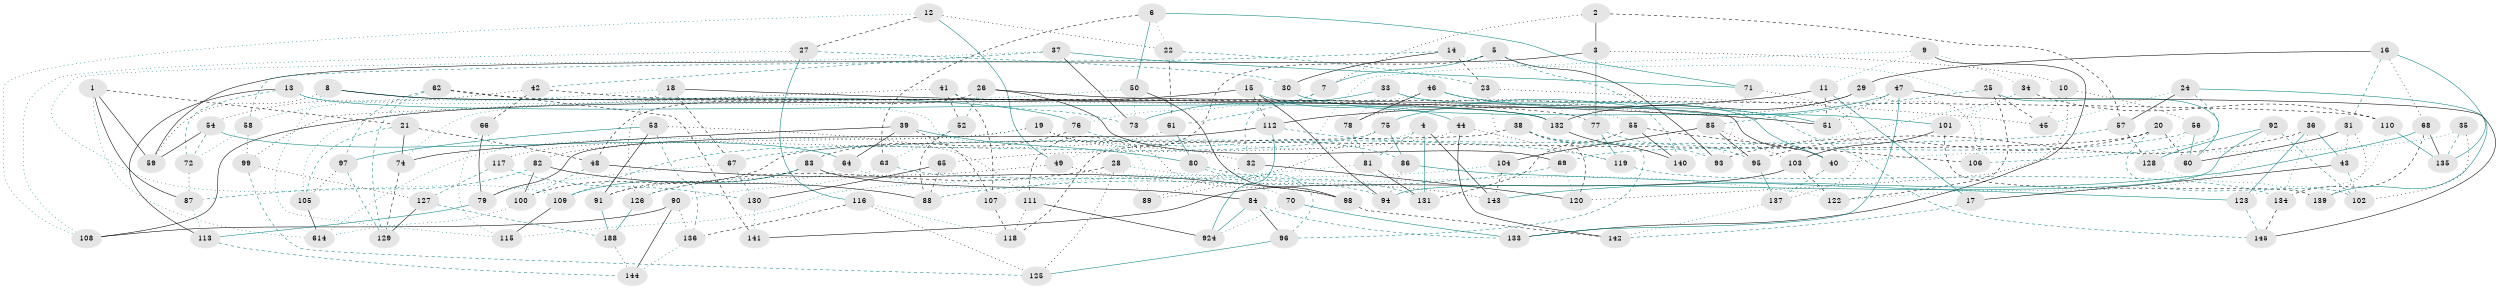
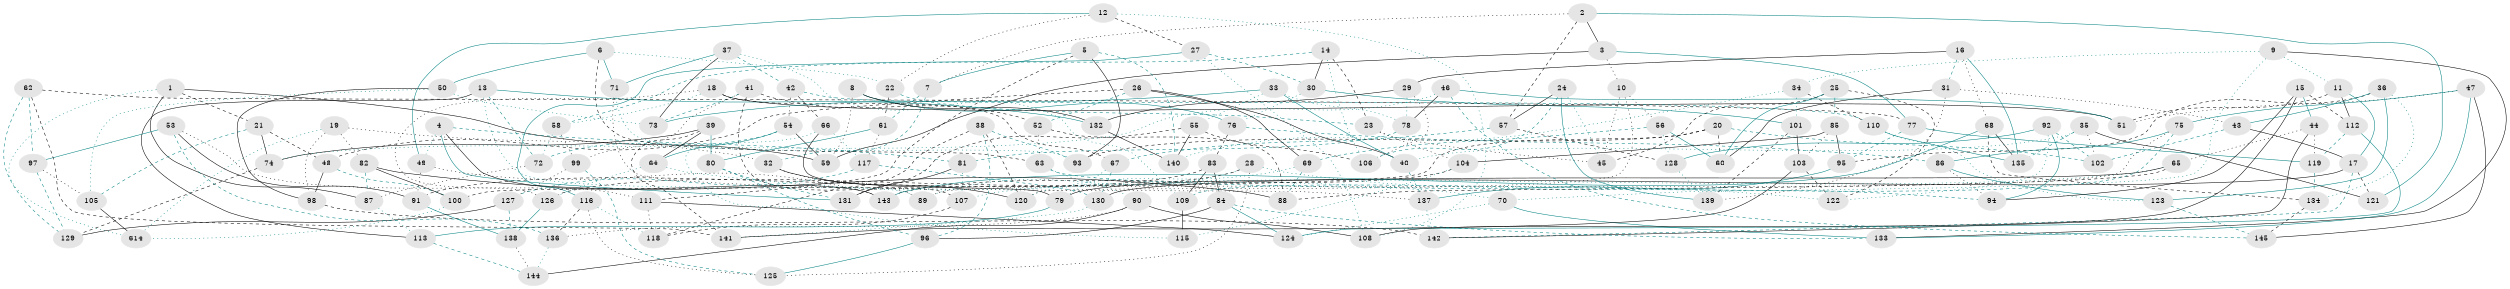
  graph {
    node [color=gray90 style=filled]
    edge [color=teal style=solid]
    1
    21
    59
    87
    n5 [label=614]
    48
    74
    105
    113
    2
    3
    7
    57
+   121
    10
    77
    32
    61
    67
    128
    45
    56
    120
    95
    119
    4
    49
    81
    131
    143
    91
    107
    5
    93
    111
    140
    118
-   124 [label=924]
+   124
    6
    22
    50
    63
    71
    23
    98
    73
    94
    90
    137
    89
    80
    117
    8
    76
    115
    132
    86
    83
    9
    11
    34
    70
    133
    17
    51
    112
    101
    110
    60
    69
    79
    142
    12
    27
    108
    30
    116
    13
    72
    144
    14
    58
    106
    104
    99
    15
    44
    65
    16
    29
    31
    68
    135
    78
    139
    43
    134
    18
    126
    130
-   138 [label=188]
+   138
    19
    82
    100
    88
    20
    102
    129
    24
    25
    85
    122
    103
    26
    40
    52
    125
    136
    28
    33
    55
    123
    35
    36
    145
    37
    42
    109
    54
    66
    38
    96
    39
    64
    141
    41
    127
    46
    47
    75
    53
    97
    62
    84
    92
    1 -- 21 [color=black style=dashed]
    1 -- 59 [color=black]
    1 -- 87 [color=black]
    1 -- n5 [style=dotted]
    21 -- 48 [color=black style=dashed]
    21 -- 74 [color=black]
    21 -- 105 [style=dashed]
    87 -- 113 [style=dotted]
    48 -- 98 [color=black]
    48 -- 100 [style=dashed]
    74 -- 129 [color=black style=dashed]
    105 -- n5 [color=black]
    113 -- 144 [style=dashed]
    2 -- 3 [color=black]
    2 -- 7 [color=black style=dotted]
    2 -- 57 [color=black style=dashed]
+   2 -- 121
    3 -- 59 [color=black]
    3 -- 10 [color=black style=dotted]
    3 -- 77
    7 -- 32 [style=dashed]
    7 -- 61 [style=dashed]
    57 -- 67 [style=dashed]
    57 -- 128 [color=black style=dashed]
    10 -- 45 [color=black style=dotted]
    10 -- 56 [color=black style=dotted]
    10 -- 120 [color=black style=dotted]
    77 -- 95 [style=dashed]
    77 -- 119
    32 -- 120 [color=black]
    32 -- 89 [color=black style=dotted]
    61 -- 80
    61 -- 117 [color=black style=dotted]
    67 -- 79 [style=dotted]
    67 -- 130 [style=dashed]
    128 -- 139 [style=dotted]
    56 -- 128 [style=dotted]
    56 -- 60
    56 -- 69 [style=dashed]
    95 -- 137
    119 -- 134 [style=dashed]
    4 -- 49 [style=dotted]
    4 -- 81 [style=dashed]
    4 -- 131
    4 -- 143 [color=black]
    49 -- 143 [color=black style=dotted]
    49 -- 91 [color=black style=dotted]
    81 -- 131 [color=black]
    81 -- 107 [style=dotted]
    91 -- 138
    107 -- 118 [color=black style=dashed]
    5 -- 7
    5 -- 93 [color=black]
    5 -- 111 [color=black style=dashed]
    5 -- 140 [style=dashed]
    111 -- 118 [color=black style=dotted]
    111 -- 124 [color=black]
    6 -- 22 [style=dotted]
    6 -- 50
    6 -- 63 [color=black style=dashed]
    6 -- 71
    22 -- 61 [color=black style=dashed]
    22 -- 23 [style=dashed]
    50 -- 105 [style=dotted]
    50 -- 98 [color=black]
    50 -- 73 [style=dotted]
    63 -- 94 [style=dashed]
    63 -- 90 [style=dotted]
    71 -- 93 [style=dotted]
    71 -- 137 [color=black style=dotted]
    23 -- 45 [color=black style=dotted]
    23 -- 104 [color=black style=dotted]
    98 -- 142 [color=black style=dashed]
    90 -- 108 [color=black]
    90 -- 144 [color=black]
    90 -- 136 [color=black style=dotted]
    137 -- 142 [style=dotted]
    80 -- 131 [style=dashed]
    80 -- 96 [style=dashed]
    117 -- 130 [style=dashed]
    117 -- 127 [style=dashed]
    8 -- 59 [color=black style=dotted]
    8 -- 76
-   8 -- 115 [style=dotted]
    8 -- 132 [color=black]
    76 -- 86 [style=dashed]
    76 -- 83 [color=black style=dashed]
    132 -- 140 [color=black]
    86 -- 94 [color=black style=dotted]
    86 -- 123
    83 -- 91 [color=black style=dashed]
-   83 -- 109
+   83 -- 109 [color=black]
    83 -- 84 [color=black]
    9 -- 11 [style=dotted]
    9 -- 34 [style=dotted]
    9 -- 70 [style=dotted]
    9 -- 133 [color=black]
    11 -- 17
    11 -- 51 [color=black style=dashed]
    11 -- 112 [color=black]
    34 -- 140 [style=dotted]
    34 -- 101 [style=dotted]
    34 -- 110 [color=black style=dashed]
    70 -- 124 [style=dotted]
    70 -- 133
-   112 -- 79 [color=black]
+   17 -- 121 [color=black style=dashed]
+   17 -- 79 [color=black]
    17 -- 142 [style=dashed]
    112 -- 119 [style=dashed]
    112 -- 124
    101 -- 139 [color=black style=dashed]
    101 -- 103 [color=black]
    110 -- 135
    110 -- 123 [style=dotted]
    69 -- 120 [style=dotted]
    69 -- 88 [style=dashed]
    79 -- 113
    12 -- 49
    12 -- 22 [color=black style=dotted]
    12 -- 27 [color=black style=dashed]
    12 -- 108 [style=dotted]
    27 -- 108 [style=dotted]
    27 -- 30 [style=dashed]
    27 -- 116
    30 -- 76 [style=dotted]
    30 -- 101
    116 -- 118 [style=dotted]
    116 -- 125 [color=black style=dotted]
    116 -- 136 [color=black style=dashed]
    13 -- 113 [color=black]
    13 -- 89 [style=dotted]
    13 -- 132
    13 -- 72 [style=dashed]
    72 -- 87 [color=black style=dotted]
    14 -- 23 [color=black style=dashed]
    14 -- 30 [color=black]
    14 -- 58 [style=dashed]
    14 -- 106 [style=dotted]
    58 -- 72 [style=dotted]
    58 -- 99 [color=black style=dotted]
    104 -- 143 [color=black style=dashed]
    104 -- 115 [style=dotted]
    99 -- 125 [style=dashed]
    99 -- 127 [color=black style=dotted]
    15 -- 94 [color=black]
    15 -- 112 [color=black style=dashed]
    15 -- 108 [color=black]
    15 -- 44
    44 -- 119 [color=black style=dotted]
    44 -- 142 [color=black]
    44 -- 65 [color=black style=dotted]
    65 -- 107 [style=dotted]
    65 -- 130 [color=black]
    65 -- 88 [color=black style=dashed]
    16 -- 29 [color=black]
    16 -- 31 [style=dashed]
    16 -- 68 [color=black style=dotted]
    16 -- 135
    29 -- 132 [color=black]
    29 -- 106 [color=black style=dotted]
-   29 -- 78 [color=black style=dotted]
+   29 -- 78 [style=dotted]
    31 -- 60 [color=black]
    31 -- 139 [color=black style=dotted]
    31 -- 43 [color=black style=dotted]
    68 -- 143
    68 -- 135 [color=black]
    68 -- 134 [color=black style=dashed]
    78 -- 81 [style=dashed]
    43 -- 17 [color=black]
    43 -- 102 [style=dashed]
    134 -- 145 [color=black style=dashed]
    18 -- 67 [color=black style=dashed]
    18 -- 51 [color=black]
    18 -- 58 [style=dotted]
    18 -- 126 [color=black style=dotted]
    126 -- 138
    130 -- 141 [style=dotted]
    138 -- 144 [color=black style=dotted]
    19 -- n5 [style=dotted]
    19 -- 32 [color=black style=dotted]
    19 -- 98 [color=black style=dotted]
    19 -- 82 [color=black style=dotted]
    82 -- 87 [style=dashed]
    82 -- 100 [color=black]
    82 -- 88 [color=black]
    100 -- n5 [style=dotted]
    20 -- 93 [color=black style=dashed]
    20 -- 60 [color=black style=dashed]
    20 -- 100 [color=black style=dashed]
    20 -- 102 [style=dashed]
    24 -- 57 [color=black]
    24 -- 45 [style=dotted]
    24 -- 106 [style=dashed]
    24 -- 139
    25 -- 45 [color=black style=dashed]
    25 -- 60
    25 -- 85 [style=dashed]
    25 -- 122 [color=black style=dashed]
    85 -- 95 [color=black]
    85 -- 104 [color=black]
    85 -- 103 [color=black style=dotted]
    103 -- 122 [color=black style=dashed]
    103 -- 141 [color=black]
    26 -- 48 [color=black style=dashed]
    26 -- 69 [color=black]
    26 -- 40 [color=black]
    26 -- 52 [style=dashed]
    40 -- 137 [style=dashed]
-   52 -- 63 [style=dotted]
+   52 -- 63 [color=black style=dotted]
    52 -- 88 [color=black style=dashed]
    136 -- 144 [style=dotted]
    28 -- 89 [style=dotted]
    28 -- 126 [color=black style=dashed]
    28 -- 122 [style=dotted]
    28 -- 125 [color=black style=dotted]
    33 -- 73
    33 -- 78 [style=dotted]
    33 -- 40
    33 -- 55 [style=dotted]
    55 -- 131 [color=black style=dashed]
    55 -- 140 [color=black]
    55 -- 106 [color=black style=dashed]
    123 -- 145 [style=dashed]
+   35 -- 121 [color=black]
    35 -- 135 [style=dashed]
    35 -- 102 [color=black style=dotted]
    35 -- 40 [style=dotted]
    36 -- 95 [color=black style=dashed]
    36 -- 43
    36 -- 134 [style=dotted]
    36 -- 123
    37 -- 71
    37 -- 73 [color=black]
    37 -- 42 [style=dashed]
    37 -- 109 [style=dotted]
-   42 -- 110 [color=black style=dashed]
+   42 -- 110 [style=dashed]
    42 -- 54 [color=black style=dotted]
    42 -- 66 [color=black style=dashed]
    109 -- 115 [color=black]
    54 -- 59 [color=black]
    54 -- 72 [style=dashed]
    54 -- 64
    66 -- 117 [style=dotted]
    66 -- 115 [style=dotted]
    66 -- 79 [color=black]
    38 -- 120 [color=black style=dashed]
    38 -- 93 [style=dashed]
    38 -- 118 [color=black style=dashed]
    38 -- 96 [style=dashed]
    96 -- 125
    39 -- 74 [color=black]
    39 -- 80
    39 -- 64 [color=black]
-   39 -- 107 [color=black style=dashed]
+   39 -- 141 [color=black style=dashed]
    64 -- 70 [style=dotted]
    64 -- 126 [style=dotted]
    41 -- 107 [color=black style=dashed]
    41 -- 73 [style=dashed]
    41 -- 99 [color=black style=dotted]
    41 -- 52 [color=black style=dashed]
    127 -- 138 [style=dashed]
    127 -- 129 [color=black]
    46 -- 74 [style=dotted]
    46 -- 51
    46 -- 78 [color=black]
    46 -- 145 [style=dashed]
    47 -- 133
    47 -- 51 [color=black style=dotted]
    47 -- 145 [color=black]
    47 -- 75
    75 -- 89 [color=black style=dotted]
    75 -- 86
    75 -- 109 [style=dashed]
    53 -- 91 [color=black]
    53 -- 111 [color=black style=dotted]
    53 -- 136 [style=dashed]
    53 -- 97
    97 -- 105 [color=black style=dotted]
    97 -- 129 [style=dashed]
    62 -- 77 [color=black style=dashed]
    62 -- 129 [style=dashed]
    62 -- 141 [color=black style=dashed]
    62 -- 97 [style=dashed]
    84 -- 124
    84 -- 133 [style=dashed]
    84 -- 96 [color=black]
    92 -- 128
    92 -- 94
    92 -- 102 [style=dashed]
    92 -- 122 [style=dotted]
  }
